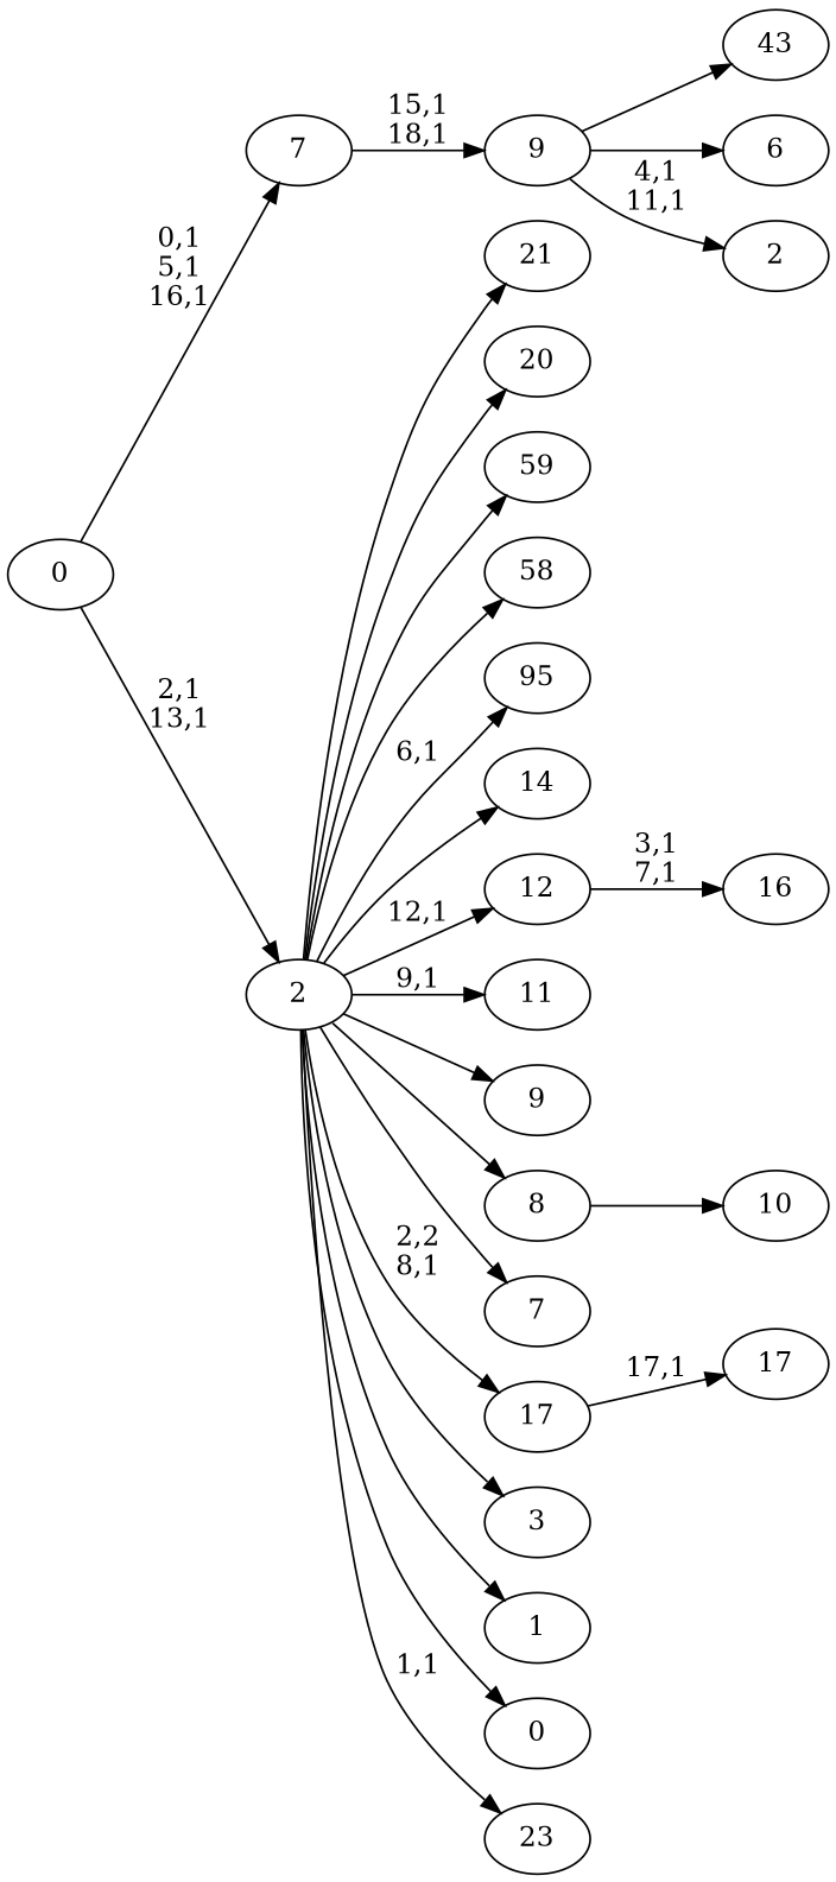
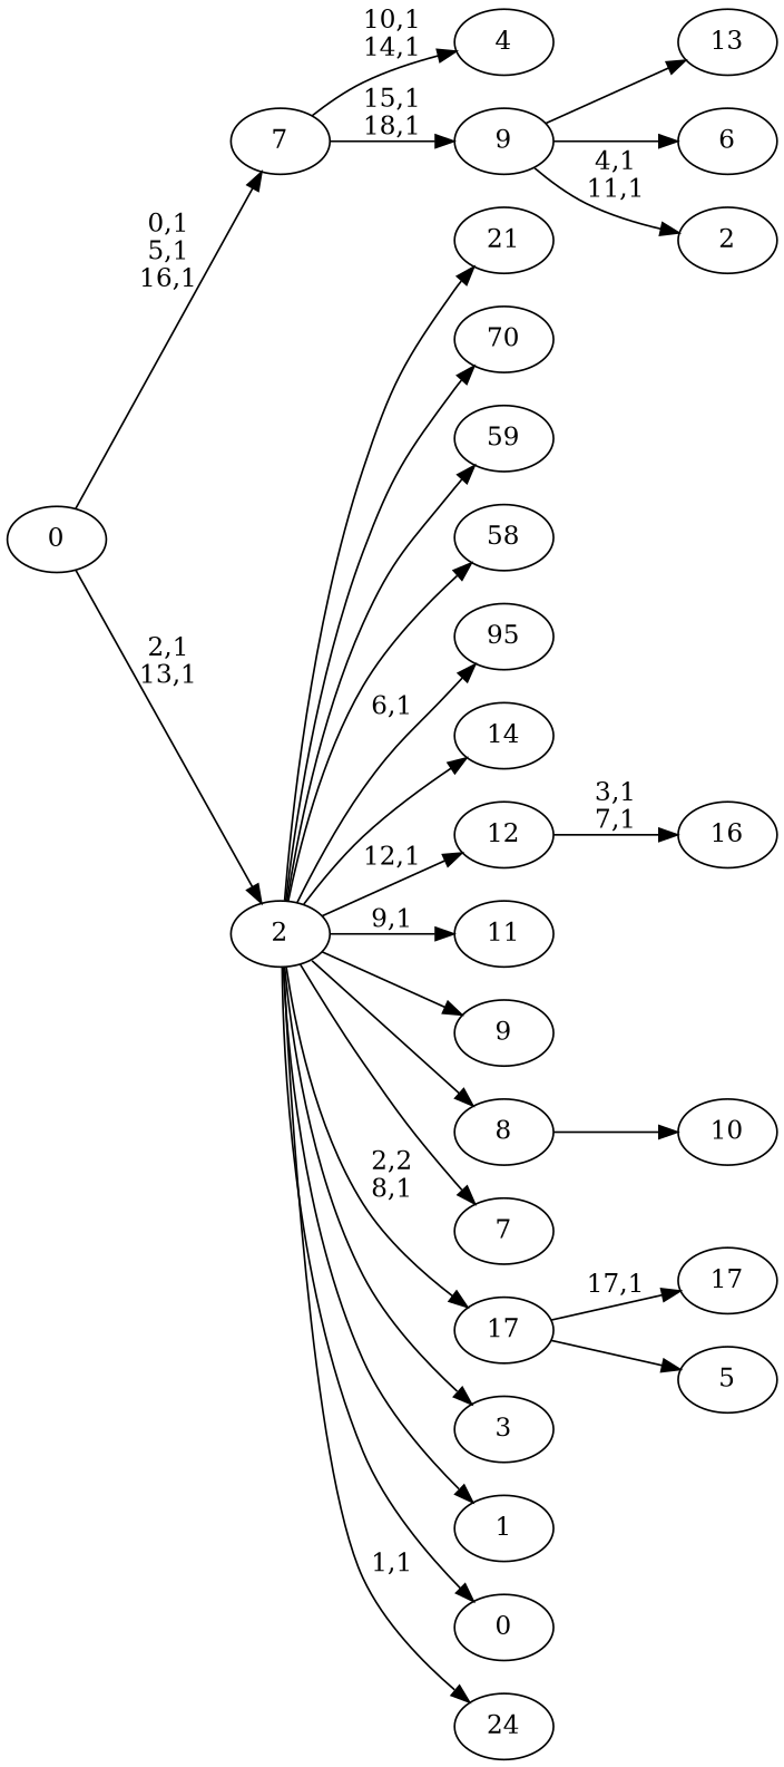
  digraph {
    rankdir=LR
    n1 [label=21]
-   n2 [label=20]
+   n2 [label=70]
    n3 [label=59]
    n4 [label=58]
    n5 [label=17]
    n6 [label=16]
    n7 [label=95]
    n8 [label=14]
-   n9 [label=43]
+   n9 [label=13]
    n10 [label=12]
    n11 [label=11]
    n12 [label=10]
    n13 [label=9]
    n14 [label=8]
    n15 [label=7]
    n16 [label=6]
+   n17 [label=5]
    17
+   n19 [label=4]
    n20 [label=3]
    n21 [label=2]
    9
    7
    n24 [label=1]
    n25 [label=0]
    2
-   23
+   23 [label=24]
    0
    n10 -> n6 [label="3,1\n7,1"]
    n14 -> n12
    17 -> n5 [label="17,1"]
+   17 -> n17
    9 -> n9
    9 -> n16
    9 -> n21 [label="4,1\n11,1"]
+   7 -> n19 [label="10,1\n14,1"]
    7 -> 9 [label="15,1\n18,1"]
    2 -> n1
    2 -> n2
    2 -> n3
    2 -> n4
    2 -> n7 [label="6,1"]
    2 -> n8
    2 -> n10 [label="12,1"]
    2 -> n11 [label="9,1"]
    2 -> n13
    2 -> n14
    2 -> n15
    2 -> 17 [label="2,2\n8,1"]
    2 -> n20
    2 -> n24
    2 -> n25
    2 -> 23 [label="1,1"]
    0 -> 7 [label="0,1\n5,1\n16,1"]
    0 -> 2 [label="2,1\n13,1"]
  }
